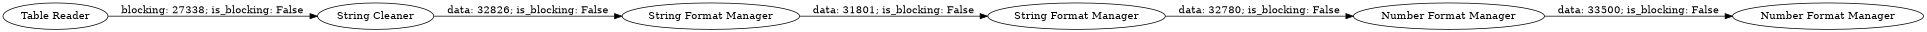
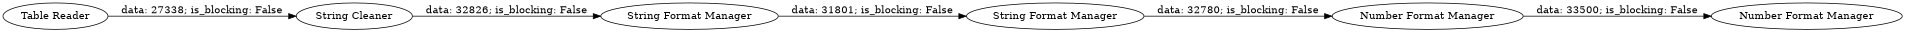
  digraph {
    rankdir=LR
    n1 [label="String Format Manager"]
    n2 [label="Number Format Manager"]
    n3 [label="Number Format Manager"]
    n4 [label="String Cleaner"]
    n5 [label="String Format Manager"]
    n6 [label="Table Reader"]
    n1 -> n2 [label="data: 32780; is_blocking: False"]
    n2 -> n3 [label="data: 33500; is_blocking: False"]
    n4 -> n5 [label="data: 32826; is_blocking: False"]
    n5 -> n1 [label="data: 31801; is_blocking: False"]
-   n6 -> n4 [label="blocking: 27338; is_blocking: False"]
+   n6 -> n4 [label="data: 27338; is_blocking: False"]
  }
